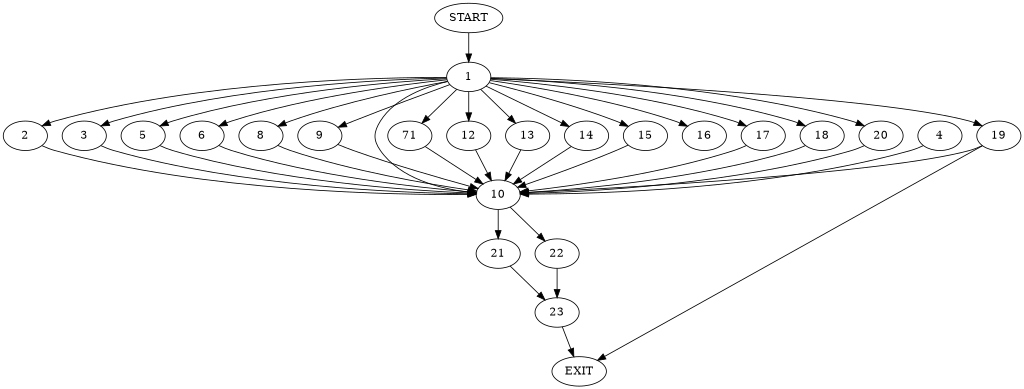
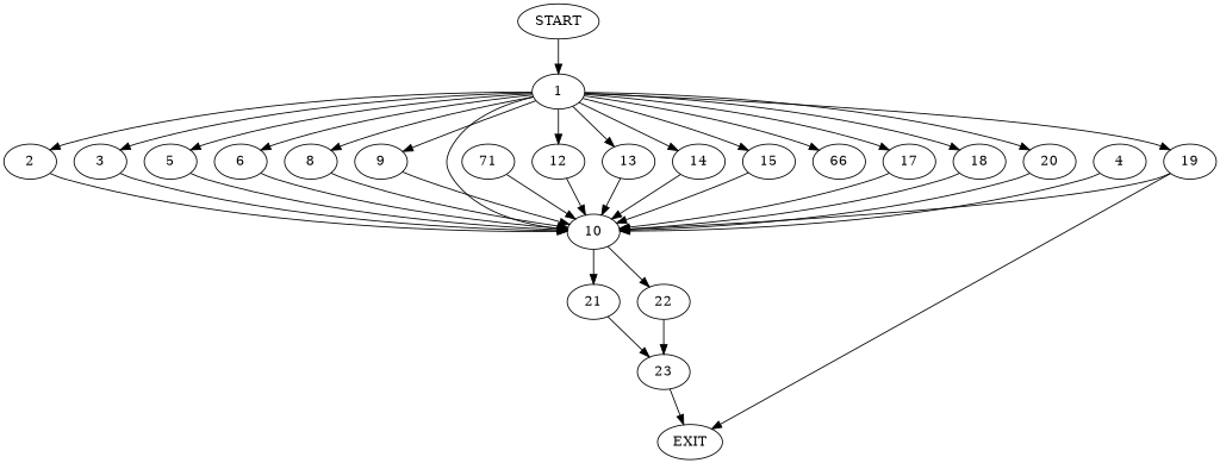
  digraph {
    n1 [label=START]
    1
    2
    3
    5
    6
    8
    9
    10
    n10 [label=71]
    12
    13
    14
    15
-   16
+   16 [label=66]
    17
    18
    19
    20
    n20 [label=EXIT]
    4
    21
    22
    23
    n1 -> 1
    1 -> 2
    1 -> 3
    1 -> 5
    1 -> 6
    1 -> 8
    1 -> 9
    1 -> 10
-   1 -> n10
    1 -> 12
    1 -> 13
    1 -> 14
    1 -> 15
    1 -> 16
    1 -> 17
    1 -> 18
    1 -> 19
    1 -> 20
    2 -> 10
    3 -> 10
    5 -> 10
    6 -> 10
    8 -> 10
    9 -> 10
    10 -> 21
    10 -> 22
    n10 -> 10
    12 -> 10
    13 -> 10
    14 -> 10
    15 -> 10
    17 -> 10
    18 -> 10
    19 -> 10
    19 -> n20
    20 -> 10
    4 -> 10
    21 -> 23
    22 -> 23
    23 -> n20
  }
